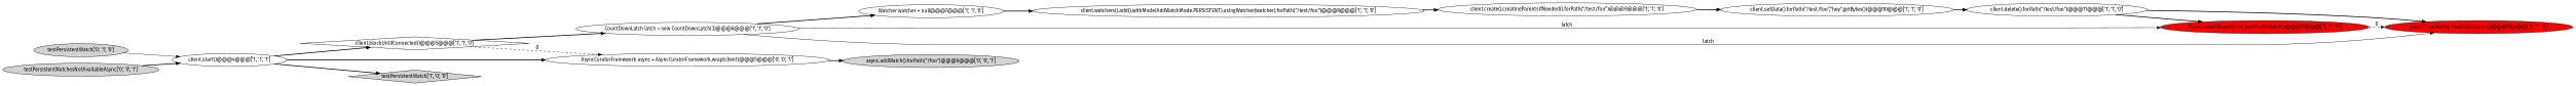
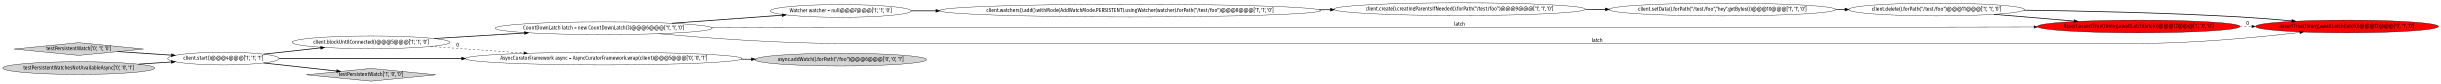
  digraph {
    fontname="Fira Sans"
    rankdir=LR
    node [fillcolor=white fontname="Fira Sans" shape=ellipse style=filled]
    edge [fontname="Fira Sans" style=bold]
-   n1 [label="client.blockUntilConnected()@@@5@@@['1', '1', '0']" shape=diamond]
+   n1 [label="client.blockUntilConnected()@@@5@@@['1', '1', '0']"]
    n2 [label="AsyncCuratorFramework async = AsyncCuratorFramework.wrap(client)@@@5@@@['0', '0', '1']"]
    n3 [label="CountDownLatch latch = new CountDownLatch(3)@@@6@@@['1', '1', '0']"]
    n4 [fillcolor=lightgray label="async.addWatch().forPath(\"/foo\")@@@6@@@['0', '0', '1']"]
    n5 [fillcolor=red label="Assert.assertTrue(timing.awaitLatch(latch))@@@12@@@['1', '0', '0']"]
    n6 [fillcolor=red label="assertTrue(timing.awaitLatch(latch))@@@12@@@['0', '1', '0']"]
    n7 [label="Watcher watcher = null@@@7@@@['1', '1', '0']"]
-   n8 [fillcolor=lightgray label="testPersistentWatch['0', '1', '0']"]
+   n8 [fillcolor=lightgray label="testPersistentWatch['0', '1', '0']" shape=diamond]
    n9 [label="client.start()@@@4@@@['1', '1', '1']"]
    n10 [fillcolor=lightgray label="testPersistentWatch['1', '0', '0']" shape=diamond]
    n11 [label="client.create().creatingParentsIfNeeded().forPath(\"/test/foo\")@@@9@@@['1', '1', '0']"]
    n12 [label="client.setData().forPath(\"/test/foo\",\"hey\".getBytes())@@@10@@@['1', '1', '0']"]
    n13 [label="client.delete().forPath(\"/test/foo\")@@@11@@@['1', '1', '0']"]
    n14 [fillcolor=lightgray label="testPersistentWatchesNotAvailableAsync['0', '0', '1']"]
    n15 [label="client.watchers().add().withMode(AddWatchMode.PERSISTENT).usingWatcher(watcher).forPath(\"/test/foo\")@@@8@@@['1', '1', '0']"]
    n1 -> n2 [label=0 style=dashed]
    n1 -> n3
    n2 -> n4
    n3 -> n5 [label=latch style=solid]
    n3 -> n6 [label=latch style=solid]
    n3 -> n7
    n5 -> n6 [label=0 style=dashed]
    n7 -> n15
-   n8 -> n9 [style=solid]
+   n8 -> n9
    n9 -> n1
    n9 -> n2
    n9 -> n10
    n11 -> n12
    n12 -> n13
    n13 -> n5
    n13 -> n6
    n14 -> n9
    n15 -> n11
  }
